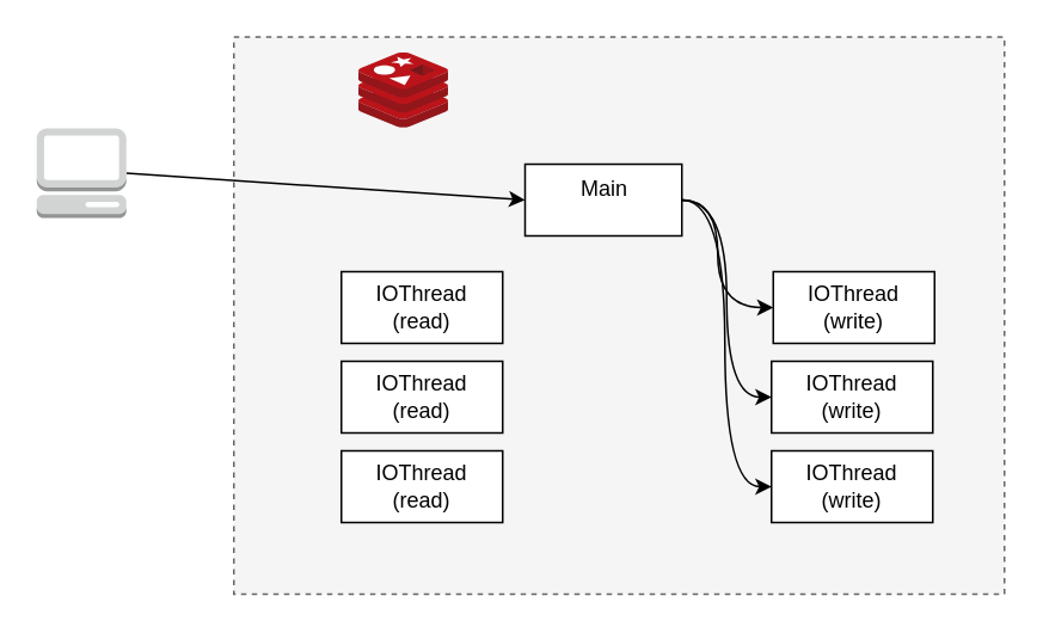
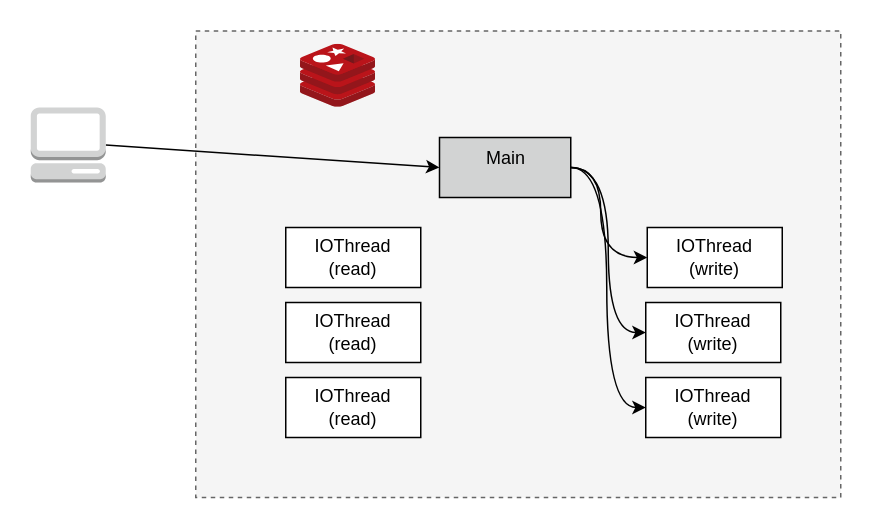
  <mxCell id="0" />
  <mxCell id="1" parent="0" />
  <mxCell id="2" value="" style="rounded=0;whiteSpace=wrap;html=1;dashed=1;fillColor=#f5f5f5;fontColor=#333333;strokeColor=#666666;" vertex="1" parent="1"><mxGeometry x="130" y="20" width="430" height="311" as="geometry" /></mxCell>
  <mxCell id="3" style="edgeStyle=none;html=1;exitX=1;exitY=0.5;exitDx=0;exitDy=0;exitPerimeter=0;entryX=0;entryY=0.5;entryDx=0;entryDy=0;" edge="1" parent="1" source="4" target="9"><mxGeometry relative="1" as="geometry" /></mxCell>
  <mxCell id="4" value="" style="outlineConnect=0;dashed=0;verticalLabelPosition=bottom;verticalAlign=top;align=center;html=1;shape=mxgraph.aws3.management_console;fillColor=#D2D3D3;gradientColor=none;" vertex="1" parent="1"><mxGeometry x="20" y="71" width="50" height="50" as="geometry" /></mxCell>
  <mxCell id="5" value="" style="sketch=0;aspect=fixed;html=1;points=[];align=center;image;fontSize=12;image=img/lib/mscae/Cache_Redis_Product.svg;" vertex="1" parent="1"><mxGeometry x="200" y="29" width="50" height="42" as="geometry" /></mxCell>
  <mxCell id="6" style="edgeStyle=orthogonalEdgeStyle;html=1;exitX=1;exitY=0.5;exitDx=0;exitDy=0;entryX=0;entryY=0.5;entryDx=0;entryDy=0;curved=1;" edge="1" parent="1" source="9" target="11"><mxGeometry relative="1" as="geometry"><Array as="points"><mxPoint x="400" y="111" /><mxPoint x="400" y="171" /></Array></mxGeometry></mxCell>
  <mxCell id="7" style="edgeStyle=orthogonalEdgeStyle;curved=1;html=1;exitX=1;exitY=0.5;exitDx=0;exitDy=0;entryX=0;entryY=0.5;entryDx=0;entryDy=0;" edge="1" parent="1" source="9" target="10"><mxGeometry relative="1" as="geometry" /></mxCell>
  <mxCell id="8" style="edgeStyle=orthogonalEdgeStyle;curved=1;html=1;exitX=1;exitY=0.5;exitDx=0;exitDy=0;entryX=0;entryY=0.5;entryDx=0;entryDy=0;" edge="1" parent="1" source="9" target="12"><mxGeometry relative="1" as="geometry"><Array as="points"><mxPoint x="404" y="111" /><mxPoint x="404" y="271" /></Array></mxGeometry></mxCell>
- <mxCell id="9" value="Main" style="rounded=0;whiteSpace=wrap;html=1;verticalAlign=top;" vertex="1" parent="1"><mxGeometry x="292.5" y="91" width="87.5" height="40" as="geometry" /></mxCell>
+ <mxCell id="9" value="Main" style="rounded=0;whiteSpace=wrap;html=1;verticalAlign=top;fillColor=#d2d3d3;" vertex="1" parent="1"><mxGeometry x="292.5" y="91" width="87.5" height="40" as="geometry" /></mxCell>
  <mxCell id="10" value="IOThread&lt;br&gt;(write)" style="rounded=0;whiteSpace=wrap;html=1;" vertex="1" parent="1"><mxGeometry x="430" y="201" width="90" height="40" as="geometry" /></mxCell>
  <mxCell id="11" value="IOThread&lt;br&gt;(write)" style="rounded=0;whiteSpace=wrap;html=1;" vertex="1" parent="1"><mxGeometry x="431" y="151" width="90" height="40" as="geometry" /></mxCell>
  <mxCell id="12" value="IOThread&lt;br&gt;(write)" style="rounded=0;whiteSpace=wrap;html=1;" vertex="1" parent="1"><mxGeometry x="430" y="251" width="90" height="40" as="geometry" /></mxCell>
  <mxCell id="13" value="IOThread&lt;br&gt;(read)" style="rounded=0;whiteSpace=wrap;html=1;" vertex="1" parent="1"><mxGeometry x="190" y="251" width="90" height="40" as="geometry" /></mxCell>
  <mxCell id="14" value="IOThread&lt;br&gt;(read)" style="rounded=0;whiteSpace=wrap;html=1;" vertex="1" parent="1"><mxGeometry x="190" y="201" width="90" height="40" as="geometry" /></mxCell>
  <mxCell id="15" value="IOThread&lt;br&gt;(read)" style="rounded=0;whiteSpace=wrap;html=1;" vertex="1" parent="1"><mxGeometry x="190" y="151" width="90" height="40" as="geometry" /></mxCell>
